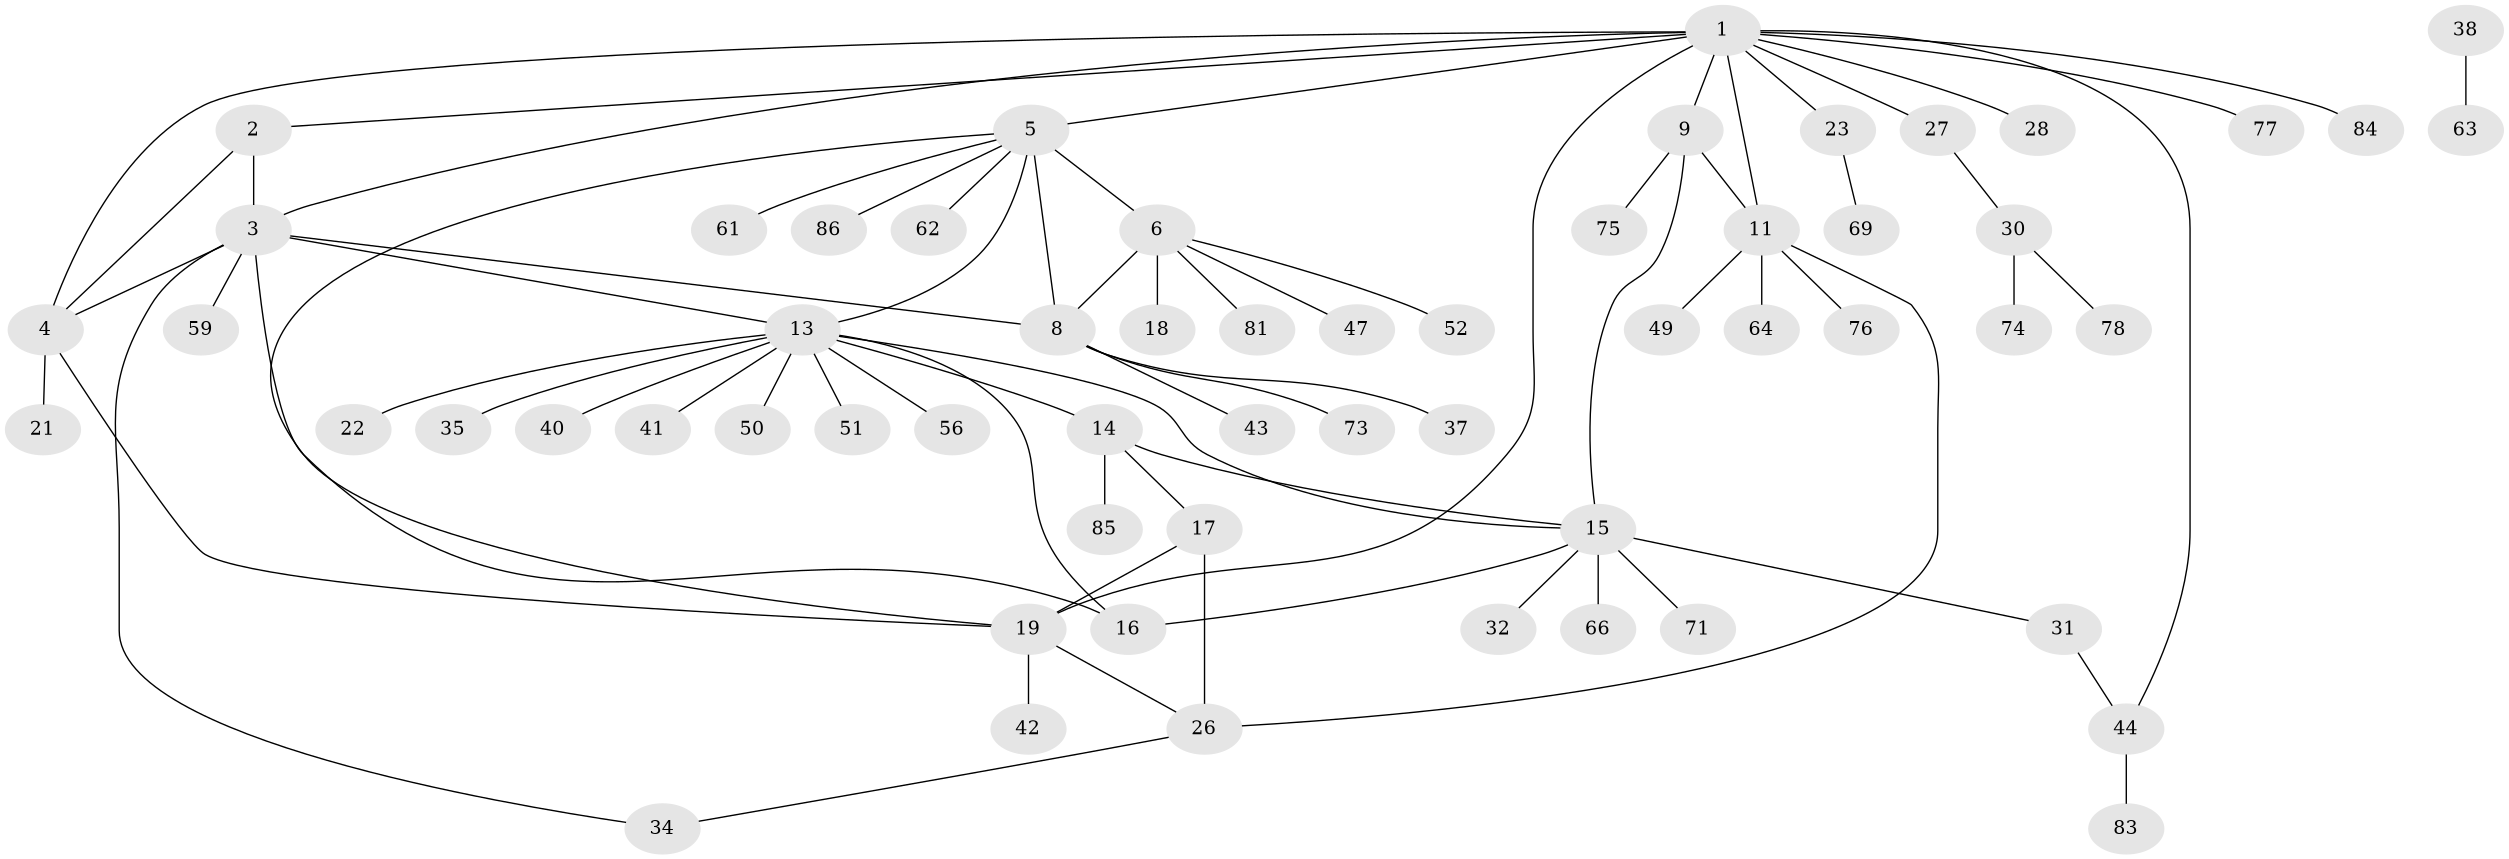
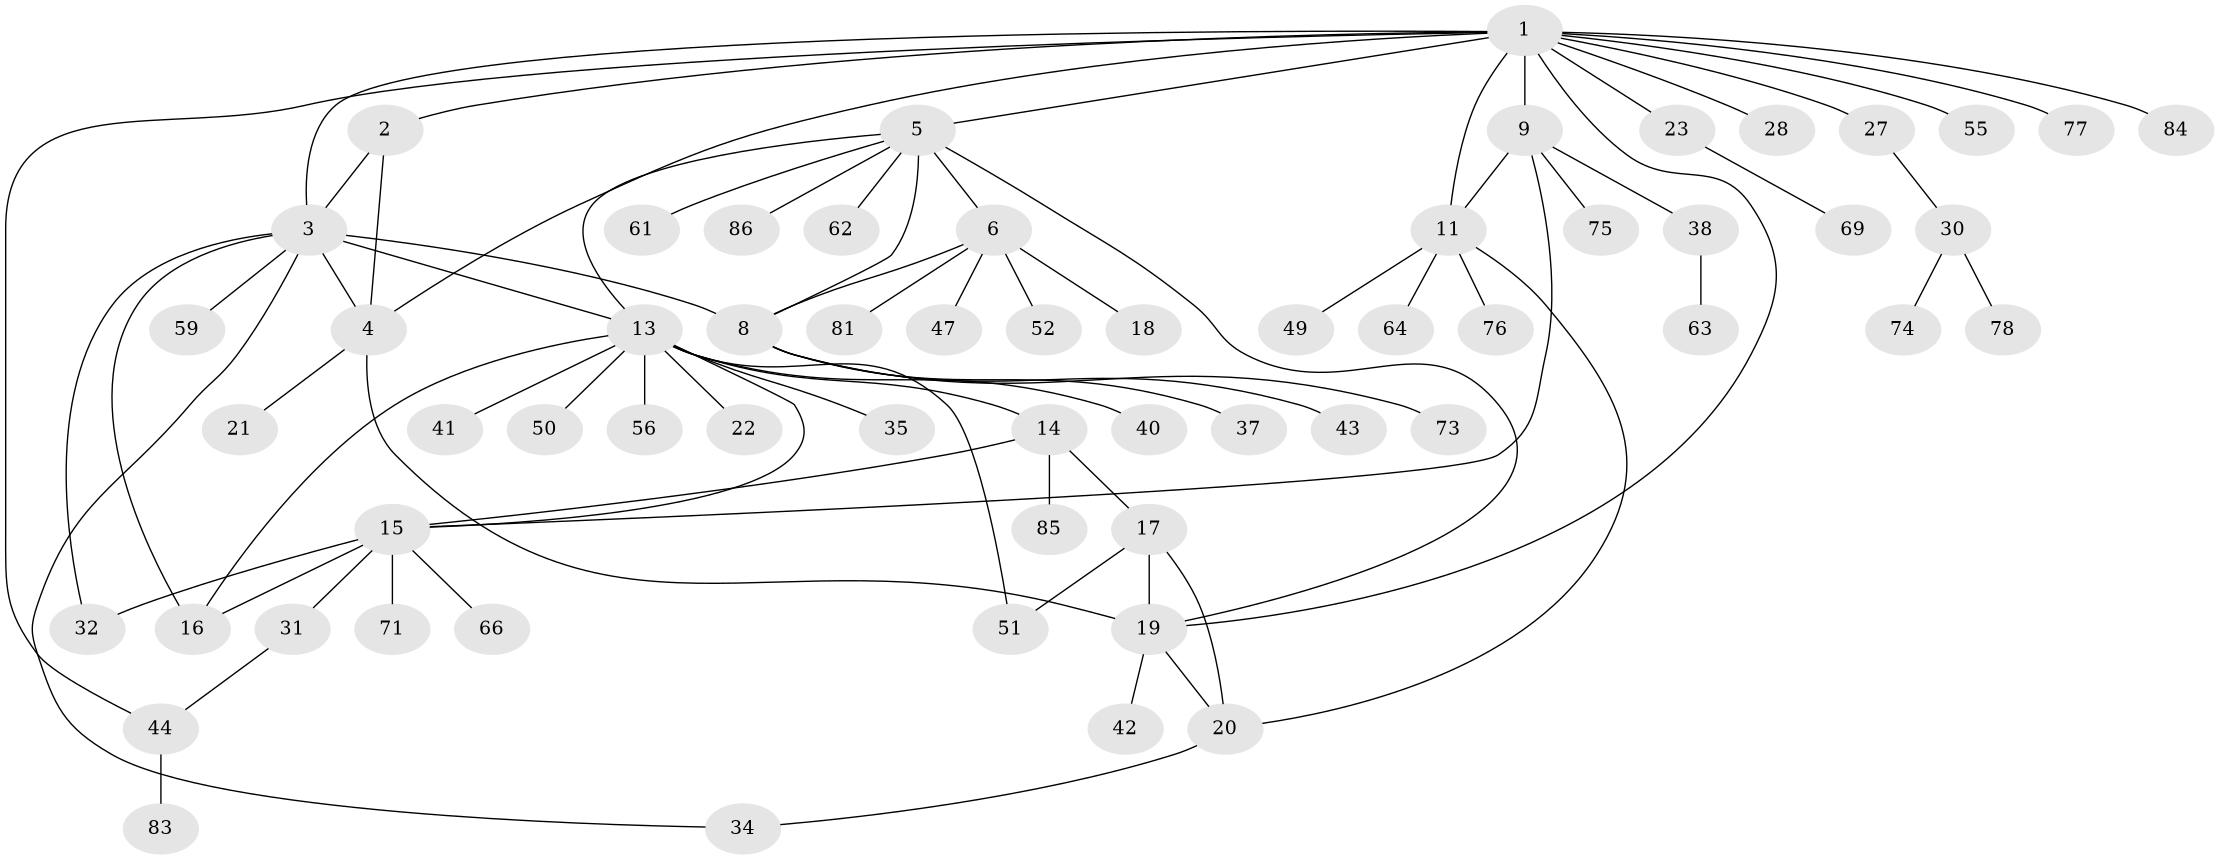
  graph {
    node [color=gray90 style=filled]
    1 [super="+12"]
    2
    3 [super="+26"]
    4 [super="+80"]
    5 [super="+7"]
    9 [super="+10"]
    11 [super="+33"]
    19 [super="+87"]
    23 [super="+60"]
    27 [super="+86"]
    28
    44 [super="+70"]
+   55
    77
    84
    8 [super="+82"]
    13 [super="+48"]
    16 [super="+24"]
    32
    34
    59
    21
    6 [super="+39"]
    61 [super="+66"]
    n25 [label=86]
    62
    15 [super="+25"]
    38 [super="+57"]
    75
-   20 [super="+58" label=26]
+   20 [super="+58"]
    49
    64
    76
    42 [super="+45"]
    69
    30 [super="+36"]
    83
    37 [super="+54"]
    43
    73
    14 [super="+79"]
    22 [super="+46"]
    35 [super="+53"]
    40
    41
    50
    51
    56
    47
    52
    n51 [label=18]
    81
    31
    n54 [label=66]
    71
    63
    17 [super="+18"]
    85
    74
    78
    1 -- 2
    1 -- 3
    1 -- 4
    1 -- 5
    1 -- 9 [weight=2]
    1 -- 11
    1 -- 19
    1 -- 23
    1 -- 27
    1 -- 28
    1 -- 44
+   1 -- 55
    1 -- 77
    1 -- 84
    2 -- 3
    2 -- 4
    3 -- 4
    3 -- 8
    3 -- 13
    3 -- 16
+   3 -- 32
    3 -- 34
    3 -- 59
    4 -- 19
    4 -- 21
    5 -- 19
    5 -- 8 [weight=2]
    5 -- 13
    5 -- 6 [weight=2]
    5 -- 61
    5 -- n25
    5 -- 62
    9 -- 11 [weight=2]
    9 -- 15
+   9 -- 38
    9 -- 75
    11 -- 20
    11 -- 49
    11 -- 64
    11 -- 76
    19 -- 20
    19 -- 42
    23 -- 69
    27 -- 30
    44 -- 83
    8 -- 37
    8 -- 43
    8 -- 73
    13 -- 16
    13 -- 15
    13 -- 14
    13 -- 22
    13 -- 35
    13 -- 40
    13 -- 41
    13 -- 50
    13 -- 51
    13 -- 56
    6 -- 8
    6 -- 47
    6 -- 52
    6 -- n51
    6 -- 81
    15 -- 16
    15 -- 32
    15 -- 31
    15 -- n54
    15 -- 71
    38 -- 63
    20 -- 34
    30 -- 74
    30 -- 78
    14 -- 15
    14 -- 17
    14 -- 85
    31 -- 44
    17 -- 19 [weight=2]
    17 -- 20 [weight=2]
+   17 -- 51
  }
